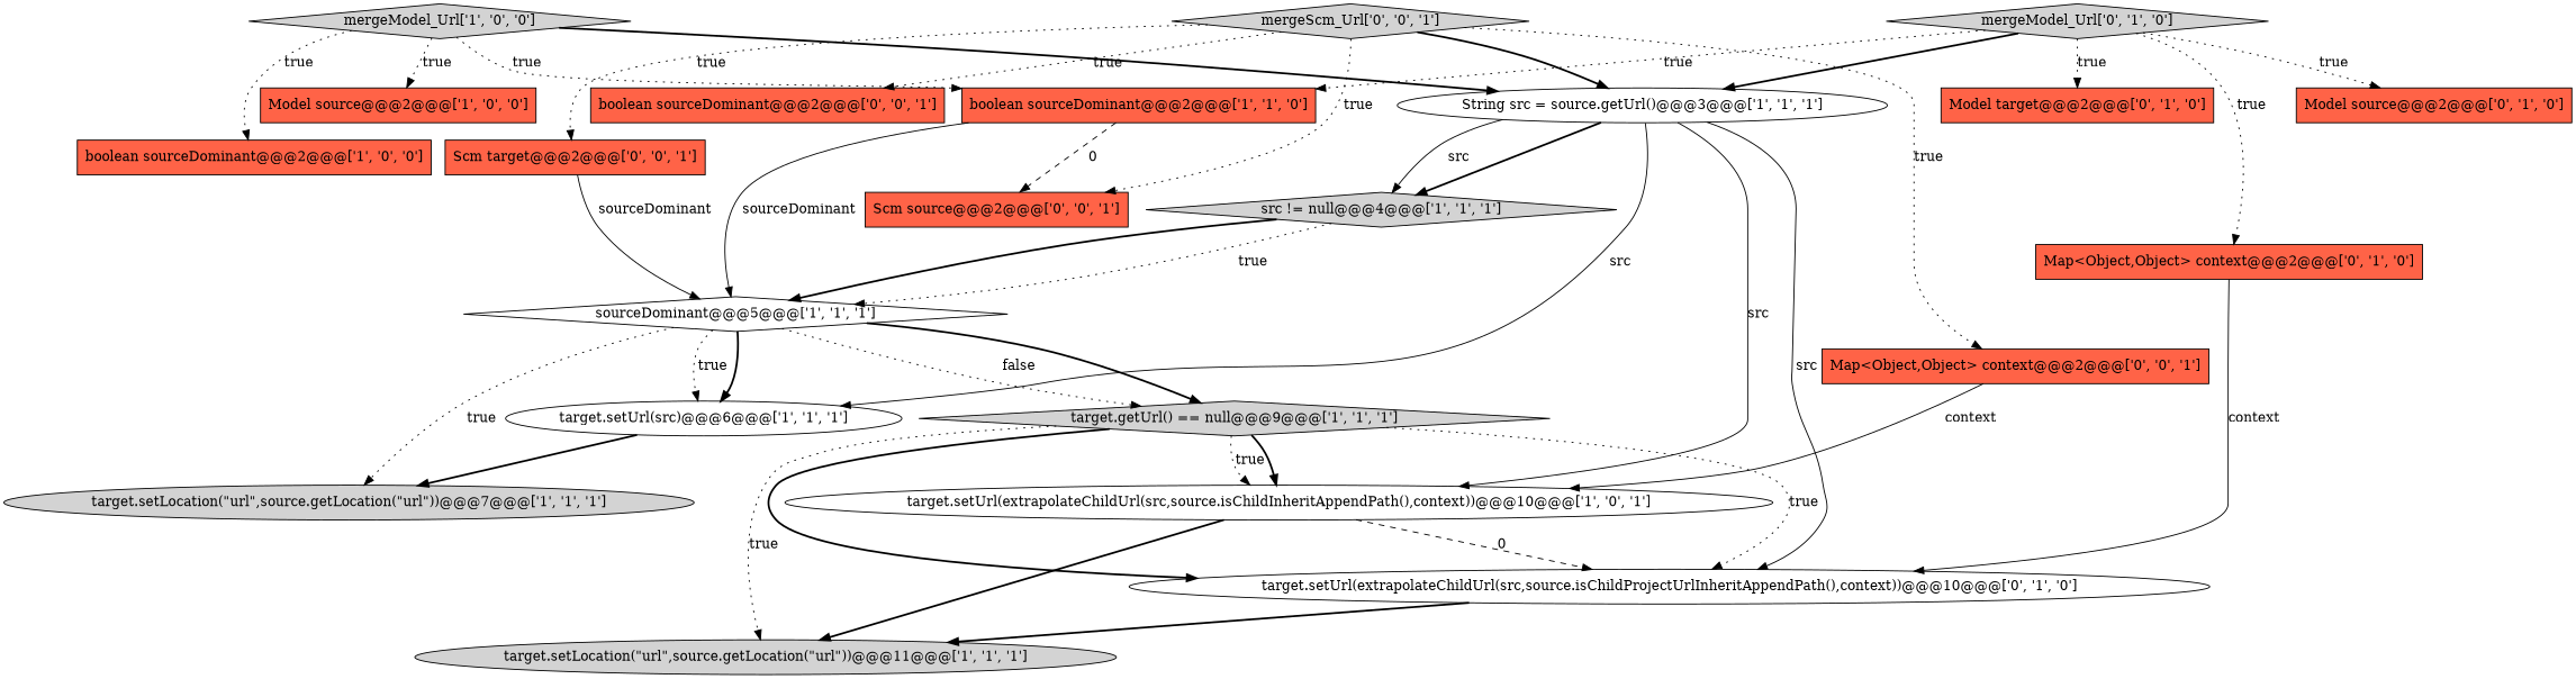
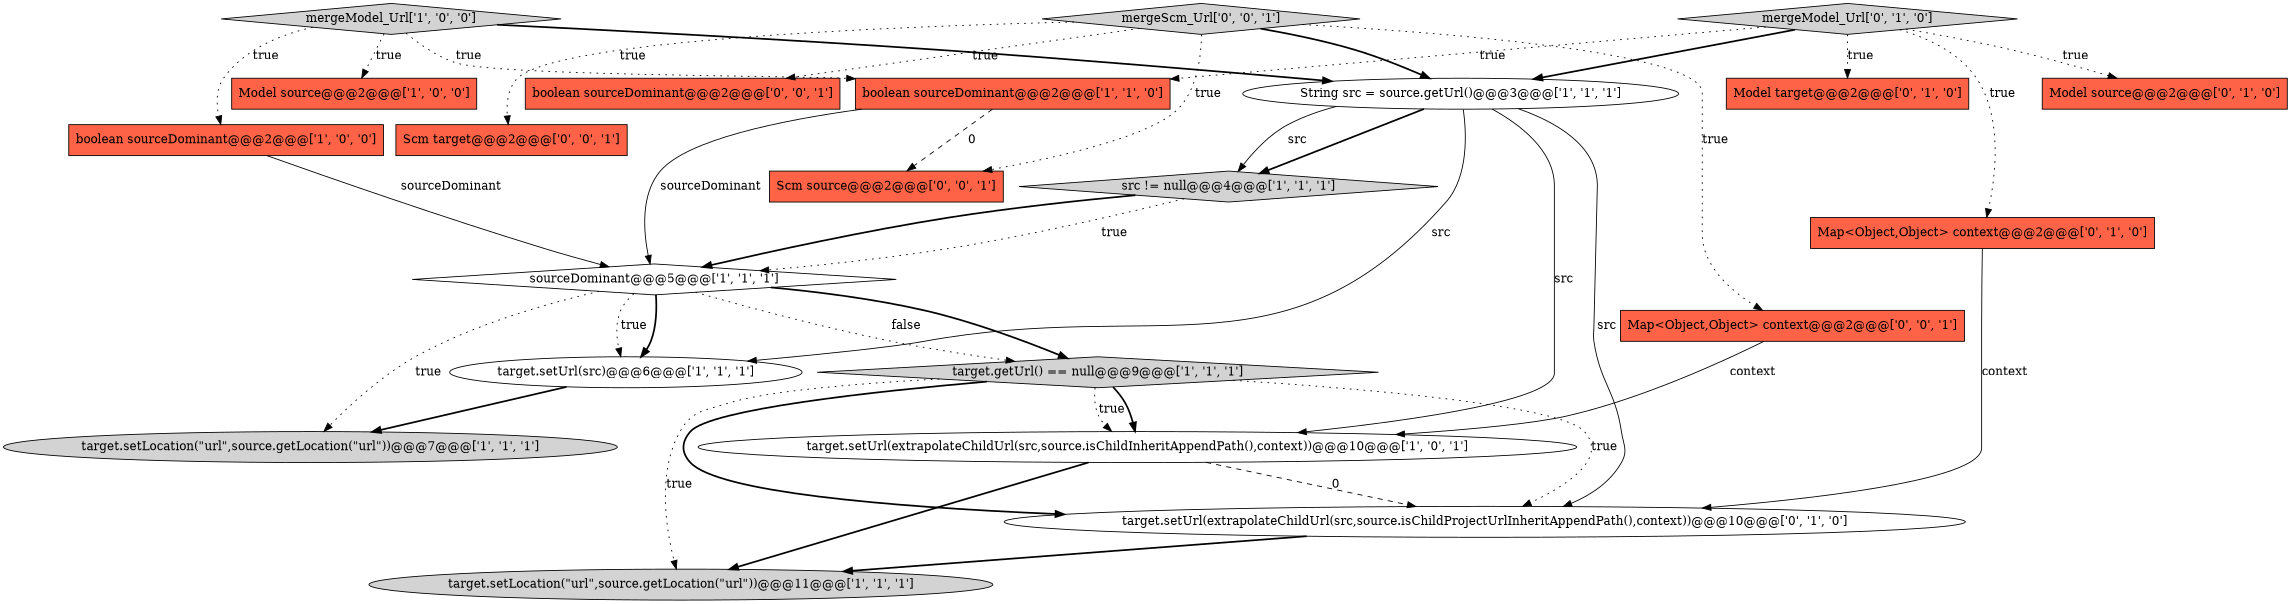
  digraph {
    node [fillcolor=tomato shape=box style=filled]
    edge [style=dotted]
    n1 [fillcolor=lightgray label="mergeModel_Url['1', '0', '0']" shape=diamond]
    n2 [label="Model source@@@2@@@['1', '0', '0']"]
    n3 [label="boolean sourceDominant@@@2@@@['1', '0', '0']"]
    n4 [fillcolor=white label="String src = source.getUrl()@@@3@@@['1', '1', '1']" shape=ellipse]
    n5 [label="boolean sourceDominant@@@2@@@['1', '1', '0']"]
    n6 [fillcolor=white label="sourceDominant@@@5@@@['1', '1', '1']" shape=diamond]
    n7 [fillcolor=white label="target.setUrl(extrapolateChildUrl(src,source.isChildInheritAppendPath(),context))@@@10@@@['1', '0', '1']" shape=ellipse]
    n8 [fillcolor=white label="target.setUrl(extrapolateChildUrl(src,source.isChildProjectUrlInheritAppendPath(),context))@@@10@@@['0', '1', '0']" shape=ellipse]
    n9 [fillcolor=lightgray label="src != null@@@4@@@['1', '1', '1']" shape=diamond]
    n10 [fillcolor=white label="target.setUrl(src)@@@6@@@['1', '1', '1']" shape=ellipse]
    n11 [label="Scm source@@@2@@@['0', '0', '1']"]
    n12 [fillcolor=lightgray label="target.setLocation(\"url\",source.getLocation(\"url\"))@@@11@@@['1', '1', '1']" shape=ellipse]
    n13 [label="Map<Object,Object> context@@@2@@@['0', '0', '1']"]
    n14 [fillcolor=lightgray label="target.getUrl() == null@@@9@@@['1', '1', '1']" shape=diamond]
    n15 [fillcolor=lightgray label="target.setLocation(\"url\",source.getLocation(\"url\"))@@@7@@@['1', '1', '1']" shape=ellipse]
    n16 [fillcolor=lightgray label="mergeModel_Url['0', '1', '0']" shape=diamond]
    n17 [label="Model target@@@2@@@['0', '1', '0']"]
    n18 [label="Model source@@@2@@@['0', '1', '0']"]
    n19 [label="Map<Object,Object> context@@@2@@@['0', '1', '0']"]
    n20 [label="Scm target@@@2@@@['0', '0', '1']"]
    n21 [fillcolor=lightgray label="mergeScm_Url['0', '0', '1']" shape=diamond]
    n22 [label="boolean sourceDominant@@@2@@@['0', '0', '1']"]
    n1 -> n2 [label=true]
    n1 -> n3 [label=true]
    n1 -> n4 [style=bold]
    n1 -> n5 [label=true]
-   n20 -> n6 [label=sourceDominant style=solid]
+   n3 -> n6 [label=sourceDominant style=solid]
    n4 -> n7 [label=src style=solid]
    n4 -> n8 [label=src style=solid]
    n4 -> n9 [style=bold]
    n4 -> n9 [label=src style=solid]
    n4 -> n10 [label=src style=solid]
    n5 -> n6 [label=sourceDominant style=solid]
    n5 -> n11 [label=0 style=dashed]
    n6 -> n10 [style=bold]
    n6 -> n10 [label=true]
    n6 -> n14 [style=bold]
    n6 -> n14 [label=false]
    n6 -> n15 [label=true]
    n7 -> n8 [label=0 style=dashed]
    n7 -> n12 [style=bold]
    n8 -> n12 [style=bold]
    n9 -> n6 [label=true]
    n9 -> n6 [style=bold]
    n10 -> n15 [style=bold]
    n13 -> n7 [label=context style=solid]
    n14 -> n7 [label=true]
    n14 -> n7 [style=bold]
    n14 -> n8 [label=true]
    n14 -> n8 [style=bold]
    n14 -> n12 [label=true]
    n16 -> n4 [style=bold]
    n16 -> n5 [label=true]
    n16 -> n17 [label=true]
    n16 -> n18 [label=true]
    n16 -> n19 [label=true]
    n19 -> n8 [label=context style=solid]
    n21 -> n4 [style=bold]
    n21 -> n11 [label=true]
    n21 -> n13 [label=true]
    n21 -> n20 [label=true]
    n21 -> n22 [label=true]
  }
